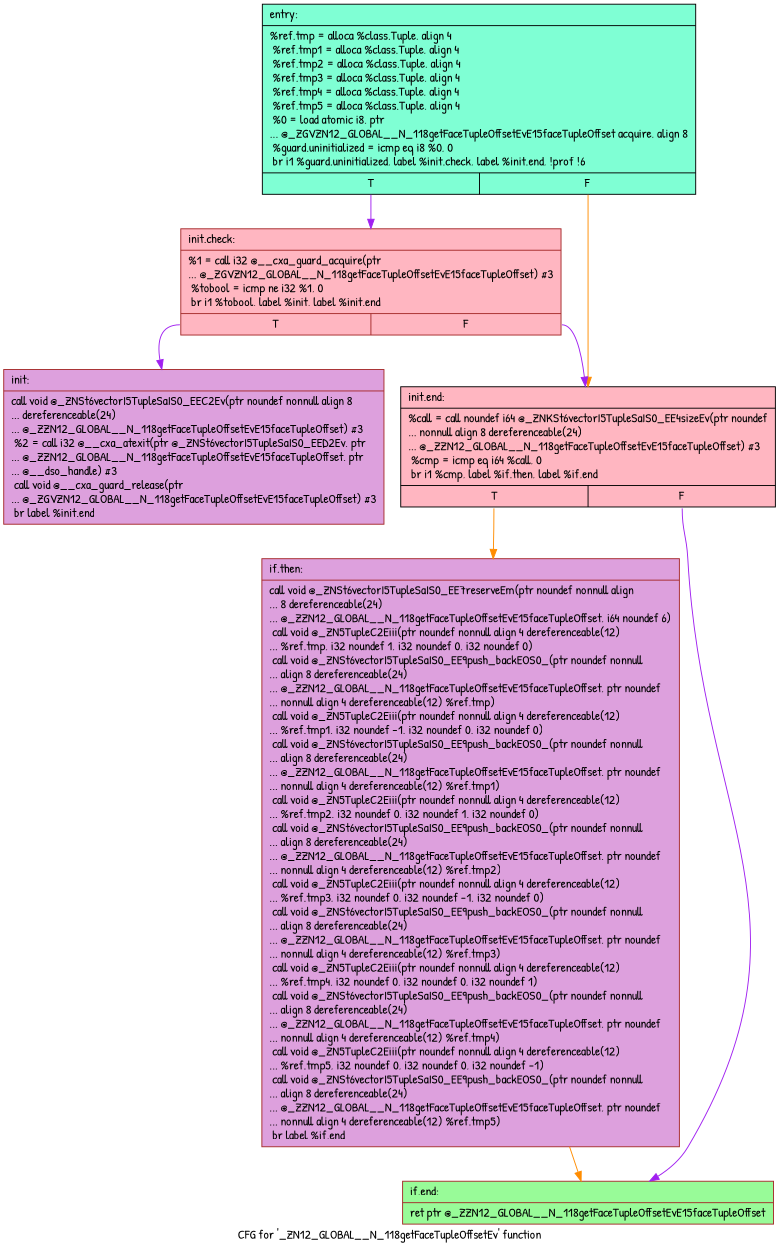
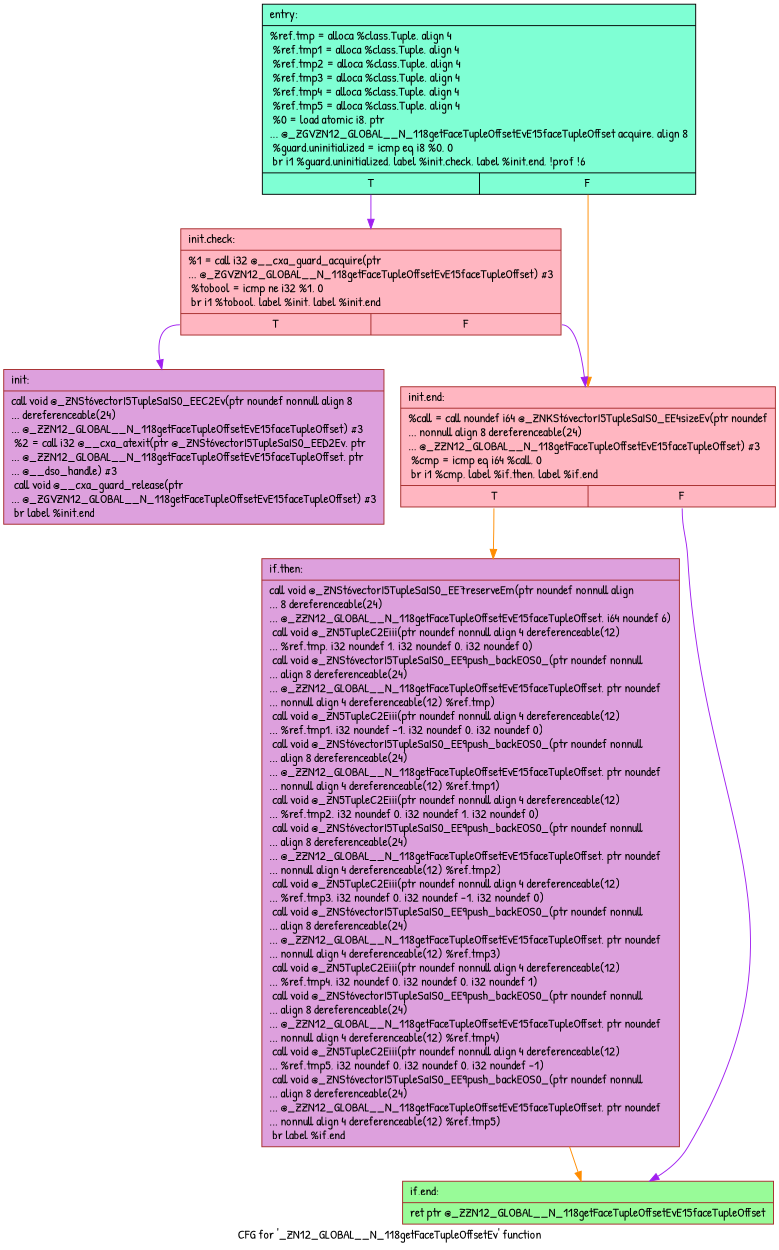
  digraph {
    fontname="Patrick Hand"
    label="CFG for '_ZN12_GLOBAL__N_118getFaceTupleOffsetEv' function"
    node [color=brown fillcolor=lightpink fontname="Patrick Hand" shape=record style=filled]
    edge [color=purple fontname="Patrick Hand" tailport=s0]
    n1 [color=black fillcolor=aquamarine label="{entry:\l|  %ref.tmp = alloca %class.Tuple, align 4\l  %ref.tmp1 = alloca %class.Tuple, align 4\l  %ref.tmp2 = alloca %class.Tuple, align 4\l  %ref.tmp3 = alloca %class.Tuple, align 4\l  %ref.tmp4 = alloca %class.Tuple, align 4\l  %ref.tmp5 = alloca %class.Tuple, align 4\l  %0 = load atomic i8, ptr\l... @_ZGVZN12_GLOBAL__N_118getFaceTupleOffsetEvE15faceTupleOffset acquire, align 8\l  %guard.uninitialized = icmp eq i8 %0, 0\l  br i1 %guard.uninitialized, label %init.check, label %init.end, !prof !6\l|{<s0>T|<s1>F}}"]
    n2 [label="{init.check:\l|  %1 = call i32 @__cxa_guard_acquire(ptr\l... @_ZGVZN12_GLOBAL__N_118getFaceTupleOffsetEvE15faceTupleOffset) #3\l  %tobool = icmp ne i32 %1, 0\l  br i1 %tobool, label %init, label %init.end\l|{<s0>T|<s1>F}}"]
-   n3 [color=black label="{init.end:\l|  %call = call noundef i64 @_ZNKSt6vectorI5TupleSaIS0_EE4sizeEv(ptr noundef\l... nonnull align 8 dereferenceable(24)\l... @_ZZN12_GLOBAL__N_118getFaceTupleOffsetEvE15faceTupleOffset) #3\l  %cmp = icmp eq i64 %call, 0\l  br i1 %cmp, label %if.then, label %if.end\l|{<s0>T|<s1>F}}"]
+   n3 [label="{init.end:\l|  %call = call noundef i64 @_ZNKSt6vectorI5TupleSaIS0_EE4sizeEv(ptr noundef\l... nonnull align 8 dereferenceable(24)\l... @_ZZN12_GLOBAL__N_118getFaceTupleOffsetEvE15faceTupleOffset) #3\l  %cmp = icmp eq i64 %call, 0\l  br i1 %cmp, label %if.then, label %if.end\l|{<s0>T|<s1>F}}"]
    n4 [fillcolor=plum label="{init:\l|  call void @_ZNSt6vectorI5TupleSaIS0_EEC2Ev(ptr noundef nonnull align 8\l... dereferenceable(24)\l... @_ZZN12_GLOBAL__N_118getFaceTupleOffsetEvE15faceTupleOffset) #3\l  %2 = call i32 @__cxa_atexit(ptr @_ZNSt6vectorI5TupleSaIS0_EED2Ev, ptr\l... @_ZZN12_GLOBAL__N_118getFaceTupleOffsetEvE15faceTupleOffset, ptr\l... @__dso_handle) #3\l  call void @__cxa_guard_release(ptr\l... @_ZGVZN12_GLOBAL__N_118getFaceTupleOffsetEvE15faceTupleOffset) #3\l  br label %init.end\l}"]
    n5 [fillcolor=plum label="{if.then:\l|  call void @_ZNSt6vectorI5TupleSaIS0_EE7reserveEm(ptr noundef nonnull align\l... 8 dereferenceable(24)\l... @_ZZN12_GLOBAL__N_118getFaceTupleOffsetEvE15faceTupleOffset, i64 noundef 6)\l  call void @_ZN5TupleC2Eiii(ptr noundef nonnull align 4 dereferenceable(12)\l... %ref.tmp, i32 noundef 1, i32 noundef 0, i32 noundef 0)\l  call void @_ZNSt6vectorI5TupleSaIS0_EE9push_backEOS0_(ptr noundef nonnull\l... align 8 dereferenceable(24)\l... @_ZZN12_GLOBAL__N_118getFaceTupleOffsetEvE15faceTupleOffset, ptr noundef\l... nonnull align 4 dereferenceable(12) %ref.tmp)\l  call void @_ZN5TupleC2Eiii(ptr noundef nonnull align 4 dereferenceable(12)\l... %ref.tmp1, i32 noundef -1, i32 noundef 0, i32 noundef 0)\l  call void @_ZNSt6vectorI5TupleSaIS0_EE9push_backEOS0_(ptr noundef nonnull\l... align 8 dereferenceable(24)\l... @_ZZN12_GLOBAL__N_118getFaceTupleOffsetEvE15faceTupleOffset, ptr noundef\l... nonnull align 4 dereferenceable(12) %ref.tmp1)\l  call void @_ZN5TupleC2Eiii(ptr noundef nonnull align 4 dereferenceable(12)\l... %ref.tmp2, i32 noundef 0, i32 noundef 1, i32 noundef 0)\l  call void @_ZNSt6vectorI5TupleSaIS0_EE9push_backEOS0_(ptr noundef nonnull\l... align 8 dereferenceable(24)\l... @_ZZN12_GLOBAL__N_118getFaceTupleOffsetEvE15faceTupleOffset, ptr noundef\l... nonnull align 4 dereferenceable(12) %ref.tmp2)\l  call void @_ZN5TupleC2Eiii(ptr noundef nonnull align 4 dereferenceable(12)\l... %ref.tmp3, i32 noundef 0, i32 noundef -1, i32 noundef 0)\l  call void @_ZNSt6vectorI5TupleSaIS0_EE9push_backEOS0_(ptr noundef nonnull\l... align 8 dereferenceable(24)\l... @_ZZN12_GLOBAL__N_118getFaceTupleOffsetEvE15faceTupleOffset, ptr noundef\l... nonnull align 4 dereferenceable(12) %ref.tmp3)\l  call void @_ZN5TupleC2Eiii(ptr noundef nonnull align 4 dereferenceable(12)\l... %ref.tmp4, i32 noundef 0, i32 noundef 0, i32 noundef 1)\l  call void @_ZNSt6vectorI5TupleSaIS0_EE9push_backEOS0_(ptr noundef nonnull\l... align 8 dereferenceable(24)\l... @_ZZN12_GLOBAL__N_118getFaceTupleOffsetEvE15faceTupleOffset, ptr noundef\l... nonnull align 4 dereferenceable(12) %ref.tmp4)\l  call void @_ZN5TupleC2Eiii(ptr noundef nonnull align 4 dereferenceable(12)\l... %ref.tmp5, i32 noundef 0, i32 noundef 0, i32 noundef -1)\l  call void @_ZNSt6vectorI5TupleSaIS0_EE9push_backEOS0_(ptr noundef nonnull\l... align 8 dereferenceable(24)\l... @_ZZN12_GLOBAL__N_118getFaceTupleOffsetEvE15faceTupleOffset, ptr noundef\l... nonnull align 4 dereferenceable(12) %ref.tmp5)\l  br label %if.end\l}"]
    n6 [fillcolor=palegreen label="{if.end:\l|  ret ptr @_ZZN12_GLOBAL__N_118getFaceTupleOffsetEvE15faceTupleOffset\l}"]
    n1 -> n2
    n1 -> n3 [color=darkorange tailport=s1]
    n2 -> n3 [tailport=s1]
    n2 -> n4
    n3 -> n5 [color=darkorange]
    n3 -> n6 [tailport=s1]
    n5 -> n6 [color=darkorange]
  }
